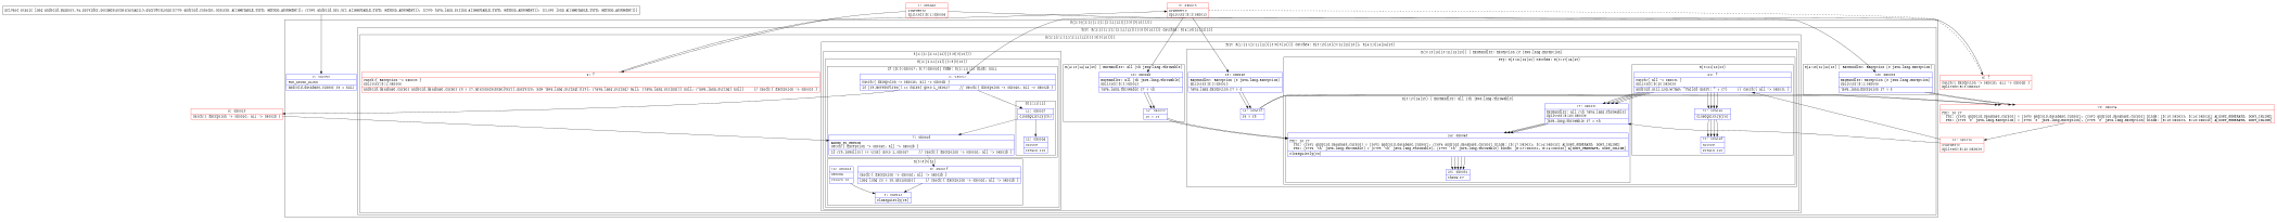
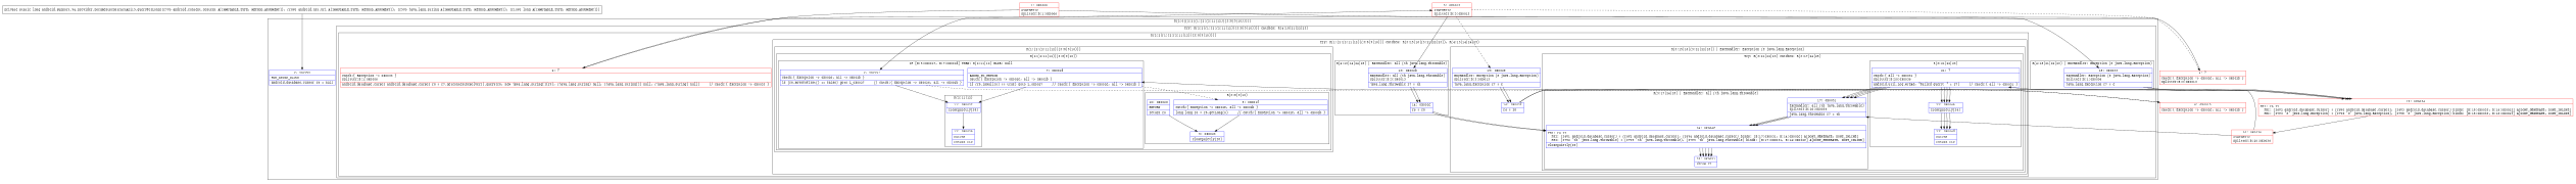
  digraph {
    fontname="Courier Prime"
    node [color=blue fontname="Courier Prime" shape=record]
    edge [fontname="Courier Prime"]
    n1 [label="{11\:\ 0x0027|closeQuietly(r8)\l}"]
    n2 [label="{12\:\ 0x002a|RETURN\l|return r10\l}"]
    n3 [label="{5\:\ 0x0017|Catch:\{ Exception \-\> 0x002e, all \-\> 0x002b \}\l|if (r8.moveToFirst() == false) goto L_0x0027     \/\/ Catch:\{ Exception \-\> 0x002e, all \-\> 0x002b \}\l}"]
    n4 [label="{7\:\ 0x001d|ADDED_TO_REGION\lCatch:\{ Exception \-\> 0x002e, all \-\> 0x002b \}\l|if (r8.isNull(0) == true) goto L_0x0027     \/\/ Catch:\{ Exception \-\> 0x002e, all \-\> 0x002b \}\l}"]
    n5 [label="{8\:\ 0x001f|Catch:\{ Exception \-\> 0x002e, all \-\> 0x002b \}\l|long long r0 = r8.getLong(0)     \/\/ Catch:\{ Exception \-\> 0x002e, all \-\> 0x002b \}\l}"]
    n6 [label="{9\:\ 0x0023|closeQuietly(r8)\l}"]
    n7 [label="{10\:\ 0x0026|RETURN\l|return r0\l}"]
    n8 [label="{21\:\ ?|Catch:\{ all \-\> 0x0031 \}\lSplitter:B:20:0x0036\l|android.util.Log.w(TAG, \"Failed query: \" + r7)     \/\/ Catch:\{ all \-\> 0x0031 \}\l}"]
    n9 [label="{22\:\ 0x004a|closeQuietly(r6)\l}"]
    n10 [label="{23\:\ 0x004d|RETURN\l|return r10\l}"]
    n11 [label="{17\:\ 0x0031|ExcHandler: all (th java.lang.Throwable)\lSplitter:B:20:0x0036\l|java.lang.Throwable r7 = th\l}"]
    n12 [label="{24\:\ 0x004e|PHI: r6 r7 \l  PHI: (r6v1 android.database.Cursor) = (r6v2 android.database.Cursor), (r6v4 android.database.Cursor) binds: [B:17:0x0031, B:14:0x002c] A[DONT_GENERATE, DONT_INLINE]\l  PHI: (r7v2 'th' java.lang.Throwable) = (r7v5 'th' java.lang.Throwable), (r7v9 'th' java.lang.Throwable) binds: [B:17:0x0031, B:14:0x002c] A[DONT_GENERATE, DONT_INLINE]\l|closeQuietly(r6)\l}"]
    n13 [label="{25\:\ 0x0051|throw r7\l}"]
    n14 [label="{15\:\ 0x002e|ExcHandler: Exception (e java.lang.Exception)\lSplitter:B:3:0x0013\l|java.lang.Exception r7 = e\l}"]
    n15 [label="{16\:\ 0x002f|r6 = r8\l}"]
    n16 [label="{13\:\ 0x002b|ExcHandler: all (th java.lang.Throwable)\lSplitter:B:3:0x0013\l|java.lang.Throwable r7 = th\l}"]
    n17 [label="{14\:\ 0x002c|r6 = r8\l}"]
    n18 [color=red label="{2\:\ ?|Catch:\{ Exception \-\> 0x0033 \}\lSplitter:B:1:0x0006\l|android.database.Cursor android.database.Cursor r8 = r7.getContentResolver().query(r8, new java.lang.String[]\{r9\}, (java.lang.String) null, (java.lang.String[]) null, (java.lang.String) null)     \/\/ Catch:\{ Exception \-\> 0x0033 \}\l}"]
    n19 [label="{18\:\ 0x0033|ExcHandler: Exception (e java.lang.Exception)\lSplitter:B:1:0x0006\l|java.lang.Exception r7 = e\l}"]
    n20 [label="{0\:\ 0x0000|MTH_ENTER_BLOCK\l|android.database.Cursor r6 = null\l}"]
    n21 [color=red label="{6\:\ 0x0019|Catch:\{ Exception \-\> 0x002e, all \-\> 0x002b \}\l}"]
    n22 [color=red label="{19\:\ 0x0034|PHI: r6 r7 \l  PHI: (r6v2 android.database.Cursor) = (r6v0 android.database.Cursor), (r6v3 android.database.Cursor) binds: [B:18:0x0033, B:16:0x002f] A[DONT_GENERATE, DONT_INLINE]\l  PHI: (r7v3 'e' java.lang.Exception) = (r7v6 'e' java.lang.Exception), (r7v8 'e' java.lang.Exception) binds: [B:18:0x0033, B:16:0x002f] A[DONT_GENERATE, DONT_INLINE]\l}"]
    n23 [color=red label="{3\:\ 0x0013|SYNTHETIC\lSplitter:B:3:0x0013\l}"]
    n24 [color=red label="{1\:\ 0x0006|SYNTHETIC\lSplitter:B:1:0x0006\l}"]
    n25 [color=red label="{4\:\ ?|Catch:\{ Exception \-\> 0x002e, all \-\> 0x002b \}\lSplitter:B:3:0x0013\l}"]
    n26 [color=red label="{20\:\ 0x0036|SYNTHETIC\lSplitter:B:20:0x0036\l}"]
    n27 [label="{private static long android.support.v4.provider.DocumentsContractApi19.queryForLong((r7v0 android.content.Context A[IMMUTABLE_TYPE, METHOD_ARGUMENT]), (r8v0 android.net.Uri A[IMMUTABLE_TYPE, METHOD_ARGUMENT]), (r9v0 java.lang.String A[IMMUTABLE_TYPE, METHOD_ARGUMENT]), (r10v0 long A[IMMUTABLE_TYPE, METHOD_ARGUMENT])) }" color=""]
    subgraph cluster_1 {
      label="R(2:0|(2:2|(1:(2:(2:11|12)|(3:8|9|10)))))"
      n20
      subgraph cluster_2 {
        label="Try: R(2:2|(1:(2:(2:11|12)|(3:8|9|10)))) catches: R(4:18|21|22|23)"
        subgraph cluster_3 {
          label="R(2:2|(1:(2:(2:11|12)|(3:8|9|10))))"
          n18
          subgraph cluster_4 {
            label="Try: R(1:(2:(2:11|12)|(3:8|9|10))) catches: R(3:15|16|(3:21|22|23)), R(4:13|14|24|25)"
            subgraph cluster_5 {
              label="R(1:(2:(2:11|12)|(3:8|9|10)))"
              subgraph cluster_6 {
                label="R(2:(2:11|12)|(3:8|9|10))"
                subgraph cluster_7 {
                  label="IF [B:5:0x0017, B:7:0x001d] THEN: R(2:11|12) ELSE: null"
                  n3
                  n4
                  subgraph cluster_8 {
                    label="R(2:11|12)"
                    n1
                    n2
                  }
                }
                subgraph cluster_9 {
                  label="R(3:8|9|10)"
                  n5
                  n6
                  n7
                }
              }
            }
            subgraph cluster_10 {
              label="R(3:15|16|(3:21|22|23)) | ExcHandler: Exception (e java.lang.Exception)\l"
              n14
              n15
              subgraph cluster_11 {
                label="Try: R(3:21|22|23) catches: R(3:17|24|25)"
                subgraph cluster_12 {
                  label="R(3:21|22|23)"
                  n8
                  n9
                  n10
                }
                subgraph cluster_13 {
                  label="R(3:17|24|25) | ExcHandler: all (th java.lang.Throwable)\l"
                  n11
                  n12
                  n13
                }
              }
            }
            subgraph cluster_14 {
              label="R(4:13|14|24|25) | ExcHandler: all (th java.lang.Throwable)\l"
              n16
              n17
            }
          }
        }
        subgraph cluster_15 {
          label="R(4:18|21|22|23) | ExcHandler: Exception (e java.lang.Exception)\l"
          n19
        }
      }
    }
    subgraph cluster_16 {
      label="R(4:18|21|22|23) | ExcHandler: Exception (e java.lang.Exception)\l"
    }
    subgraph cluster_17 {
      label="R(3:15|16|(3:21|22|23)) | ExcHandler: Exception (e java.lang.Exception)\l"
      subgraph cluster_18 {
        label="Try: R(3:21|22|23) catches: R(3:17|24|25)"
        subgraph cluster_19 {
          label="R(3:21|22|23)"
        }
        subgraph cluster_20 {
          label="R(3:17|24|25) | ExcHandler: all (th java.lang.Throwable)\l"
        }
      }
    }
    subgraph cluster_21 {
      label="R(4:13|14|24|25) | ExcHandler: all (th java.lang.Throwable)\l"
    }
    subgraph cluster_22 {
      label="R(3:17|24|25) | ExcHandler: all (th java.lang.Throwable)\l"
    }
    n1 -> n2
    n3 -> n1
-   n3 -> n21 [style=solid]
-   n1 -> n4
+   n3 -> n21 [style=dashed]
+   n4 -> n1
    n4 -> n5 [style=dashed]
    n5 -> n6
    n7 -> n6
    n8 -> n9
    n8 -> n9
    n8 -> n9
    n8 -> n9
    n8 -> n11
    n8 -> n11
    n8 -> n11
    n8 -> n11
    n9 -> n10
    n9 -> n10
    n9 -> n10
    n9 -> n10
    n11 -> n12
    n11 -> n12
    n11 -> n12
    n12 -> n13
    n12 -> n13
    n12 -> n13
    n12 -> n13
    n12 -> n13
    n14 -> n15
    n14 -> n15
    n15 -> n22
    n15 -> n22
    n16 -> n17
    n16 -> n17
    n17 -> n12
    n17 -> n12
    n18 -> n23
    n19 -> n22
    n19 -> n22
    n21 -> n4
    n22 -> n26
-   n23 -> n14
+   n23 -> n14 [style=dashed]
    n23 -> n16
    n23 -> n25 [style=dashed]
    n24 -> n18
    n24 -> n19
    n25 -> n3
    n26 -> n8
    n26 -> n11
    n27 -> n20
  }
